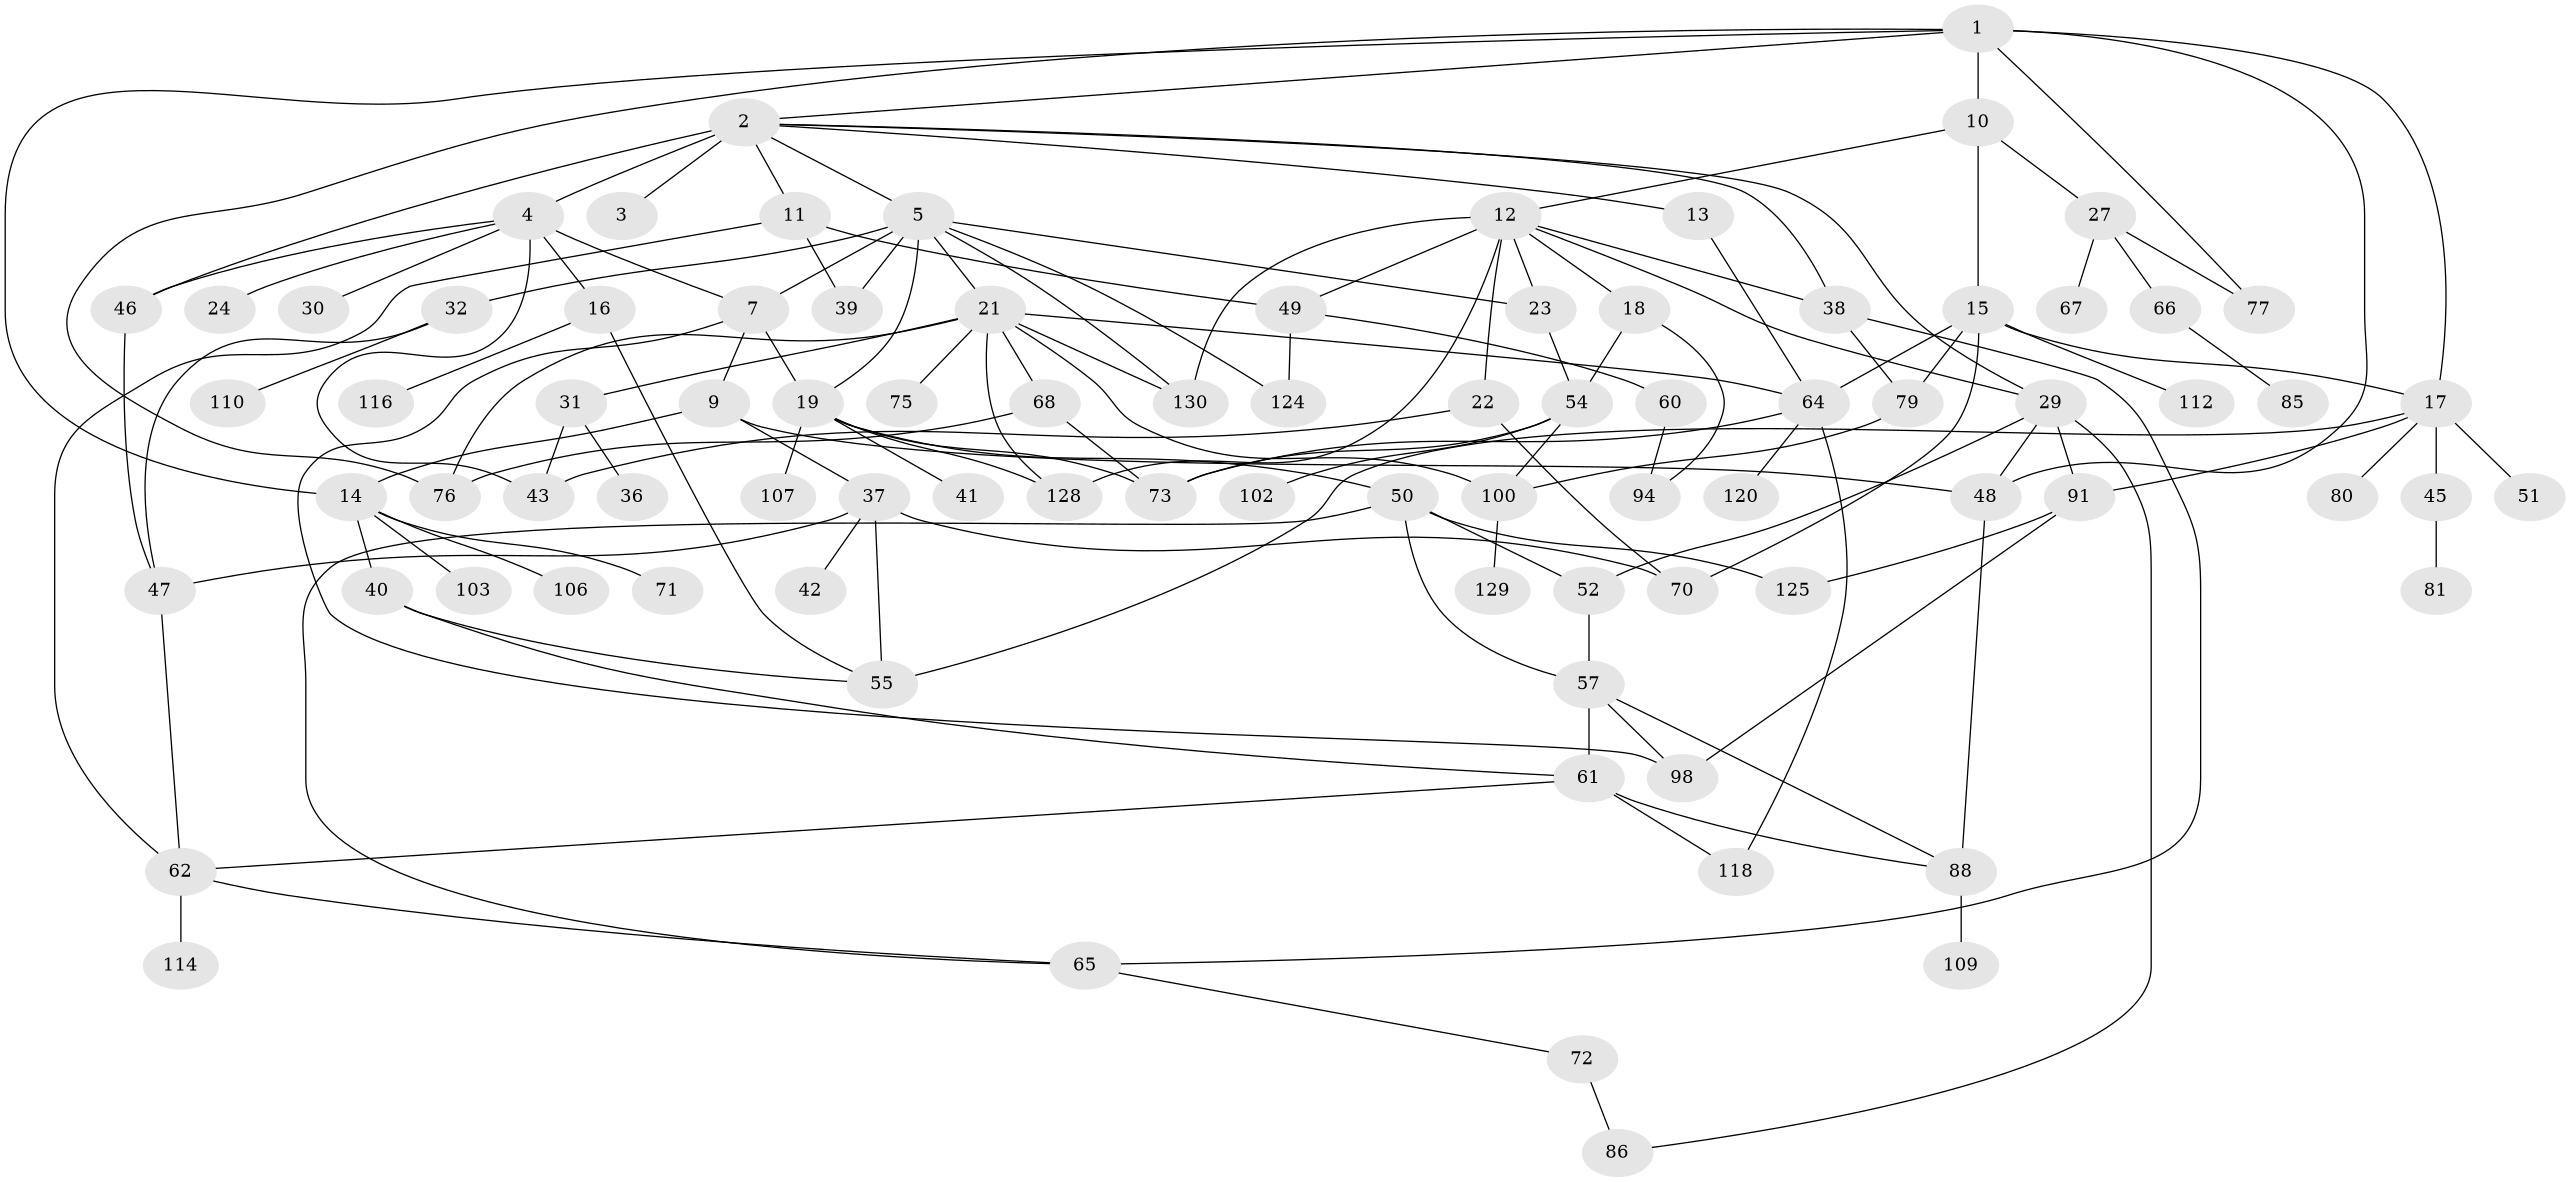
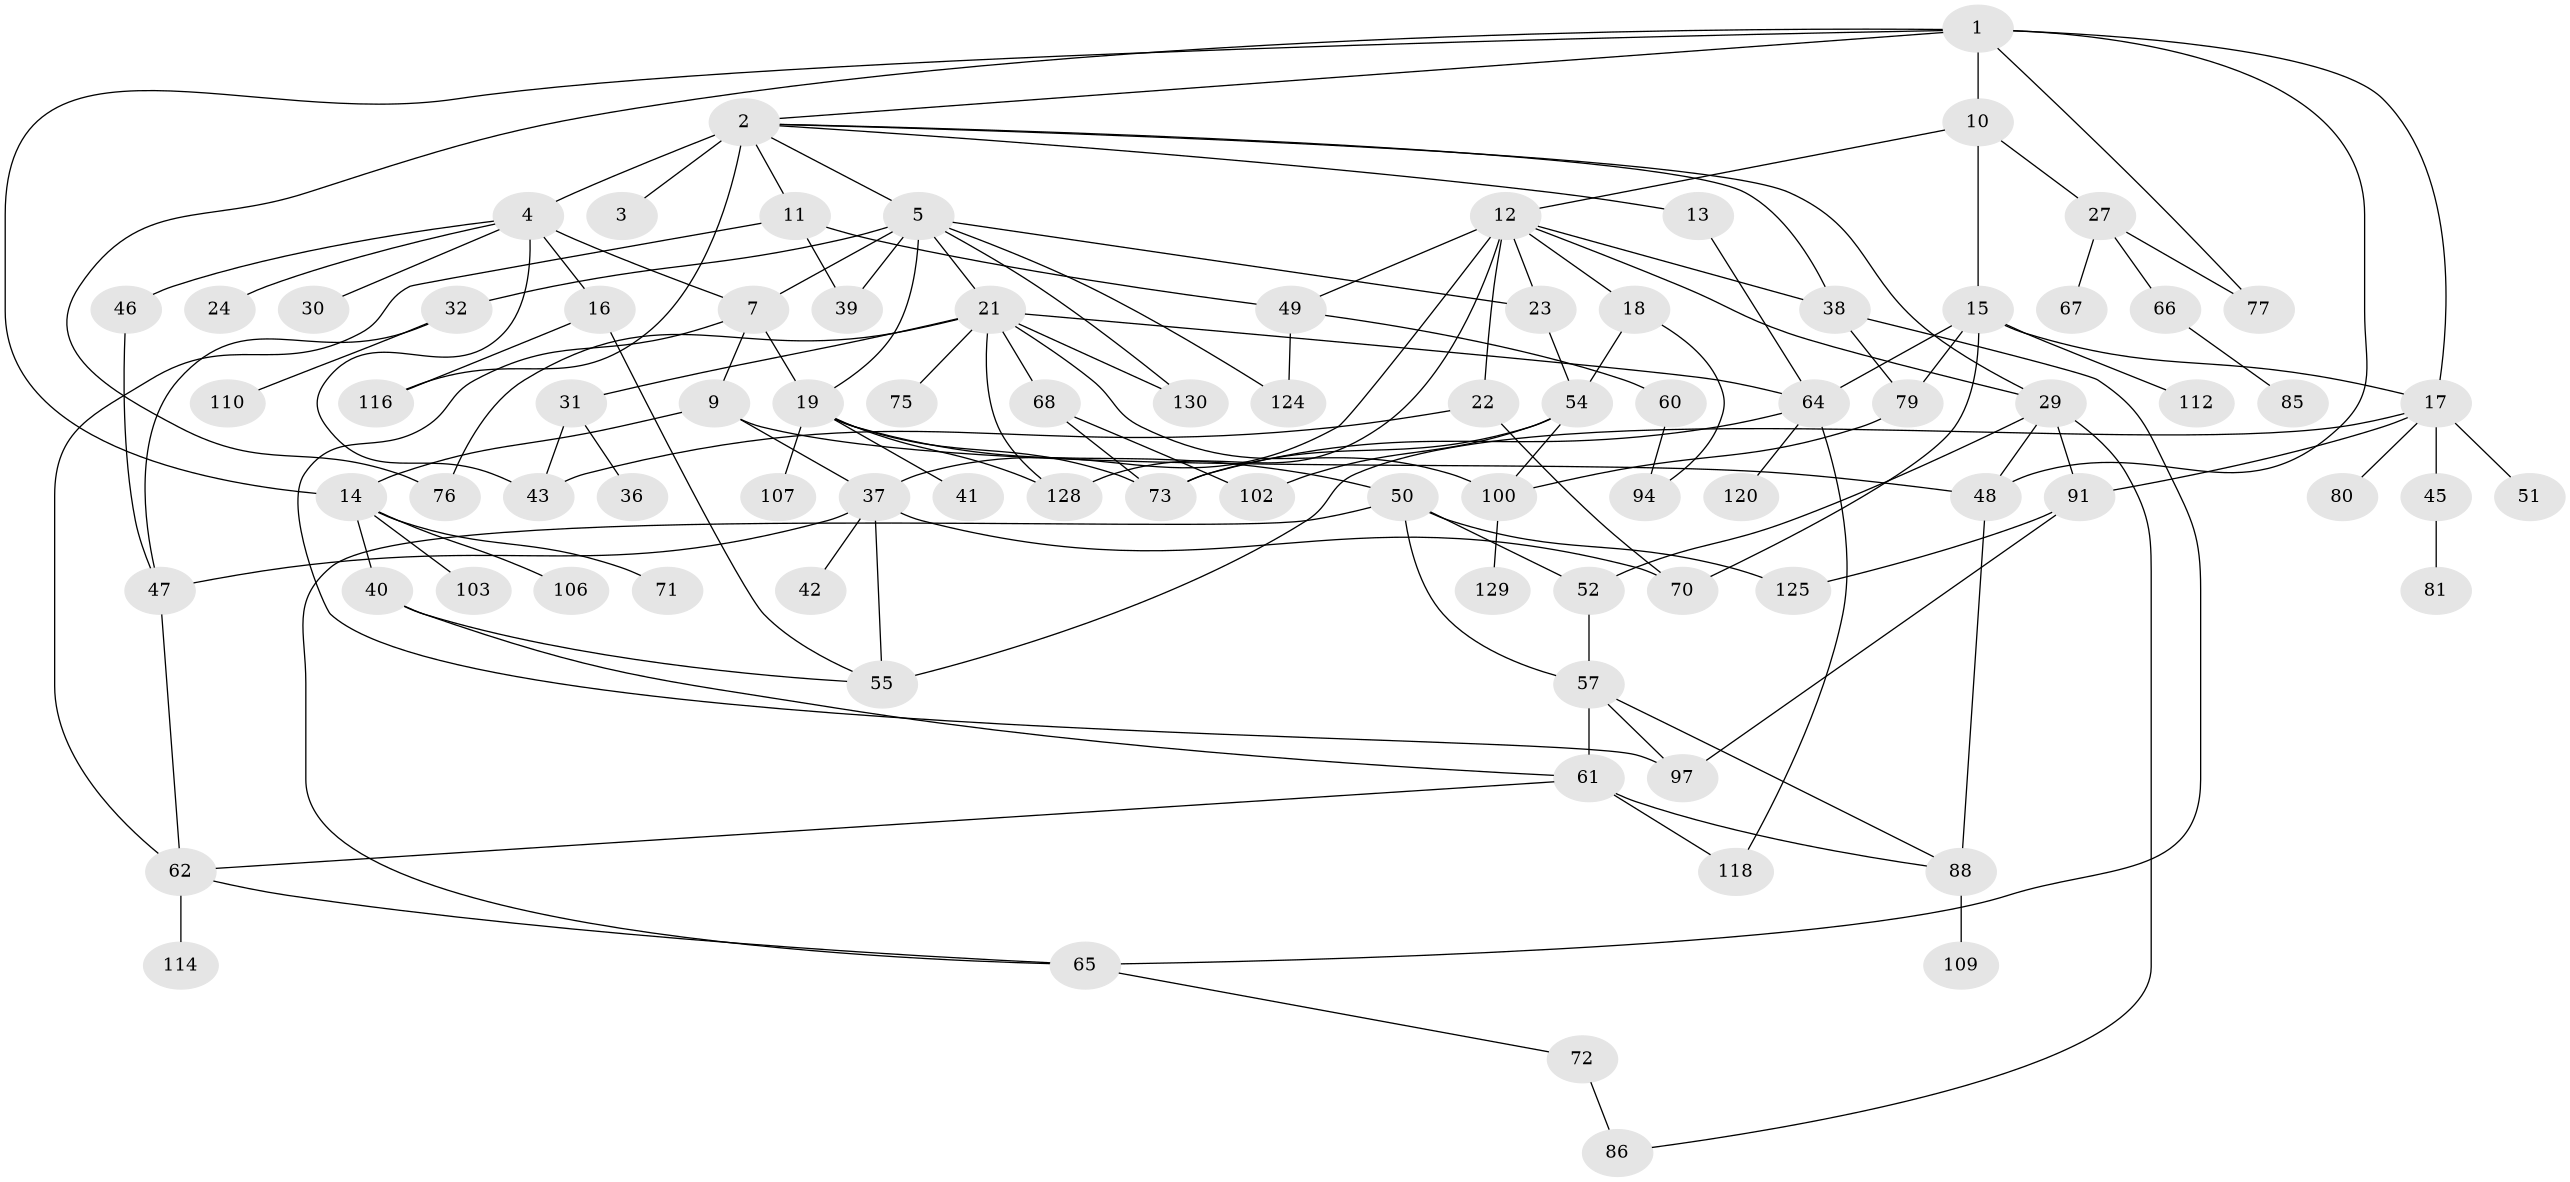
  graph {
    node [color=gray90 style=filled]
    1 [super="+8"]
    2 [super="+3"]
    10
    14 [super="+108"]
    17 [super="+34"]
    48 [super="+113"]
    76
    77 [super="+111"]
    4 [super="+20"]
    5 [super="+119"]
    n11 [label=3]
    11
    13
    29 [super="+35"]
    38 [super="+52"]
    116
    12 [super="+25"]
    15 [super="+26"]
    27 [super="+98"]
    40 [super="+59"]
    71
    103
    106
    55 [super="+63"]
    45
    51 [super="+74"]
    80
    91 [super="+117"]
    88 [super="+90"]
    7 [super="+99"]
    16
    24 [super="+84"]
    30
    43
    46
    19 [super="+93"]
    21 [super="+28"]
    23 [super="+122"]
    32 [super="+87"]
    39
    124
    130
    49 [super="+53"]
    62 [super="+95"]
    64 [super="+92"]
    n46 [label=52]
    86
    79
    65 [super="+69"]
    9 [super="+44"]
-   97 [super="+115" label=98]
+   97 [super="+115"]
    47 [super="+127"]
    128
    41 [super="+126"]
    50 [super="+83"]
    73 [super="+82"]
    107
    31 [super="+104"]
    68
    75
    100 [super="+101"]
    54 [super="+58"]
    110
    37
    70
    42 [super="+89"]
    18 [super="+33"]
    22 [super="+78"]
    112
    66
    67
    60 [super="+121"]
    114
    94
    118
    120
    61 [super="+96"]
    81
    125
    102 [super="+123"]
    57 [super="+105"]
    36
    129
    85
    72
    109
    1 -- 2
    1 -- 10
    1 -- 14
    1 -- 17
    1 -- 48
    1 -- 76
    1 -- 77
    2 -- 4 [weight=2]
    2 -- 5
    2 -- n11 [weight=2]
    2 -- 11
    2 -- 13
    2 -- 29
    2 -- 38
-   2 -- 46
+   2 -- 116
    10 -- 12
    10 -- 15
    10 -- 27
    14 -- 40
    14 -- 71
    14 -- 103
    14 -- 106
    17 -- 55
    17 -- 45
    17 -- 51
    17 -- 80
    17 -- 91
    48 -- 88 [weight=2]
    4 -- 7
    4 -- 16
    4 -- 24
    4 -- 30
    4 -- 43
    4 -- 46
    5 -- 7
    5 -- 19
    5 -- 21
    5 -- 23
    5 -- 32
    5 -- 39
    5 -- 124
    5 -- 130
    11 -- 39
    11 -- 49
    11 -- 62
    13 -- 64
    29 -- 48
    29 -- 91
    29 -- n46
    29 -- 86
    38 -- 79
    38 -- 65
    12 -- 29
    12 -- 38
    12 -- 23
    12 -- 49
    12 -- 128
-   12 -- 130
+   12 -- 37
    12 -- 18
    12 -- 22
    15 -- 17
    15 -- 64
    15 -- 79
    15 -- 70
    15 -- 112
    27 -- 77
    27 -- 66
    27 -- 67
    40 -- 55
    40 -- 61
    45 -- 81
    91 -- 97
    91 -- 125
    88 -- 109
    7 -- 19
    7 -- 9
    7 -- 97
    16 -- 116
    16 -- 55
    46 -- 47
    19 -- 128
    19 -- 41
    19 -- 50
    19 -- 73
    19 -- 107
    21 -- 76
    21 -- 130
    21 -- 64
    21 -- 128
    21 -- 31
    21 -- 68
    21 -- 75
    21 -- 100
    23 -- 54
    32 -- 47
    32 -- 110
    49 -- 124
    49 -- 60
    62 -- 65
    62 -- 114
    64 -- 73
    64 -- 118
    64 -- 120
    n46 -- 57
    79 -- 100
    65 -- 72
    9 -- 14
    9 -- 48
    9 -- 37
    47 -- 62
    50 -- n46
    50 -- 65
    50 -- 125
    50 -- 57
    31 -- 43
    31 -- 36
    68 -- 73
-   68 -- 76
+   68 -- 102
    100 -- 129
    54 -- 73
    54 -- 100
    54 -- 102
    37 -- 55 [weight=2]
    37 -- 47
    37 -- 70
    37 -- 42
    18 -- 54
    18 -- 94
    22 -- 43
    22 -- 70
    66 -- 85
    60 -- 94
    61 -- 88
    61 -- 62
    61 -- 118
    57 -- 88
    57 -- 97
    57 -- 61 [weight=2]
    72 -- 86
  }
